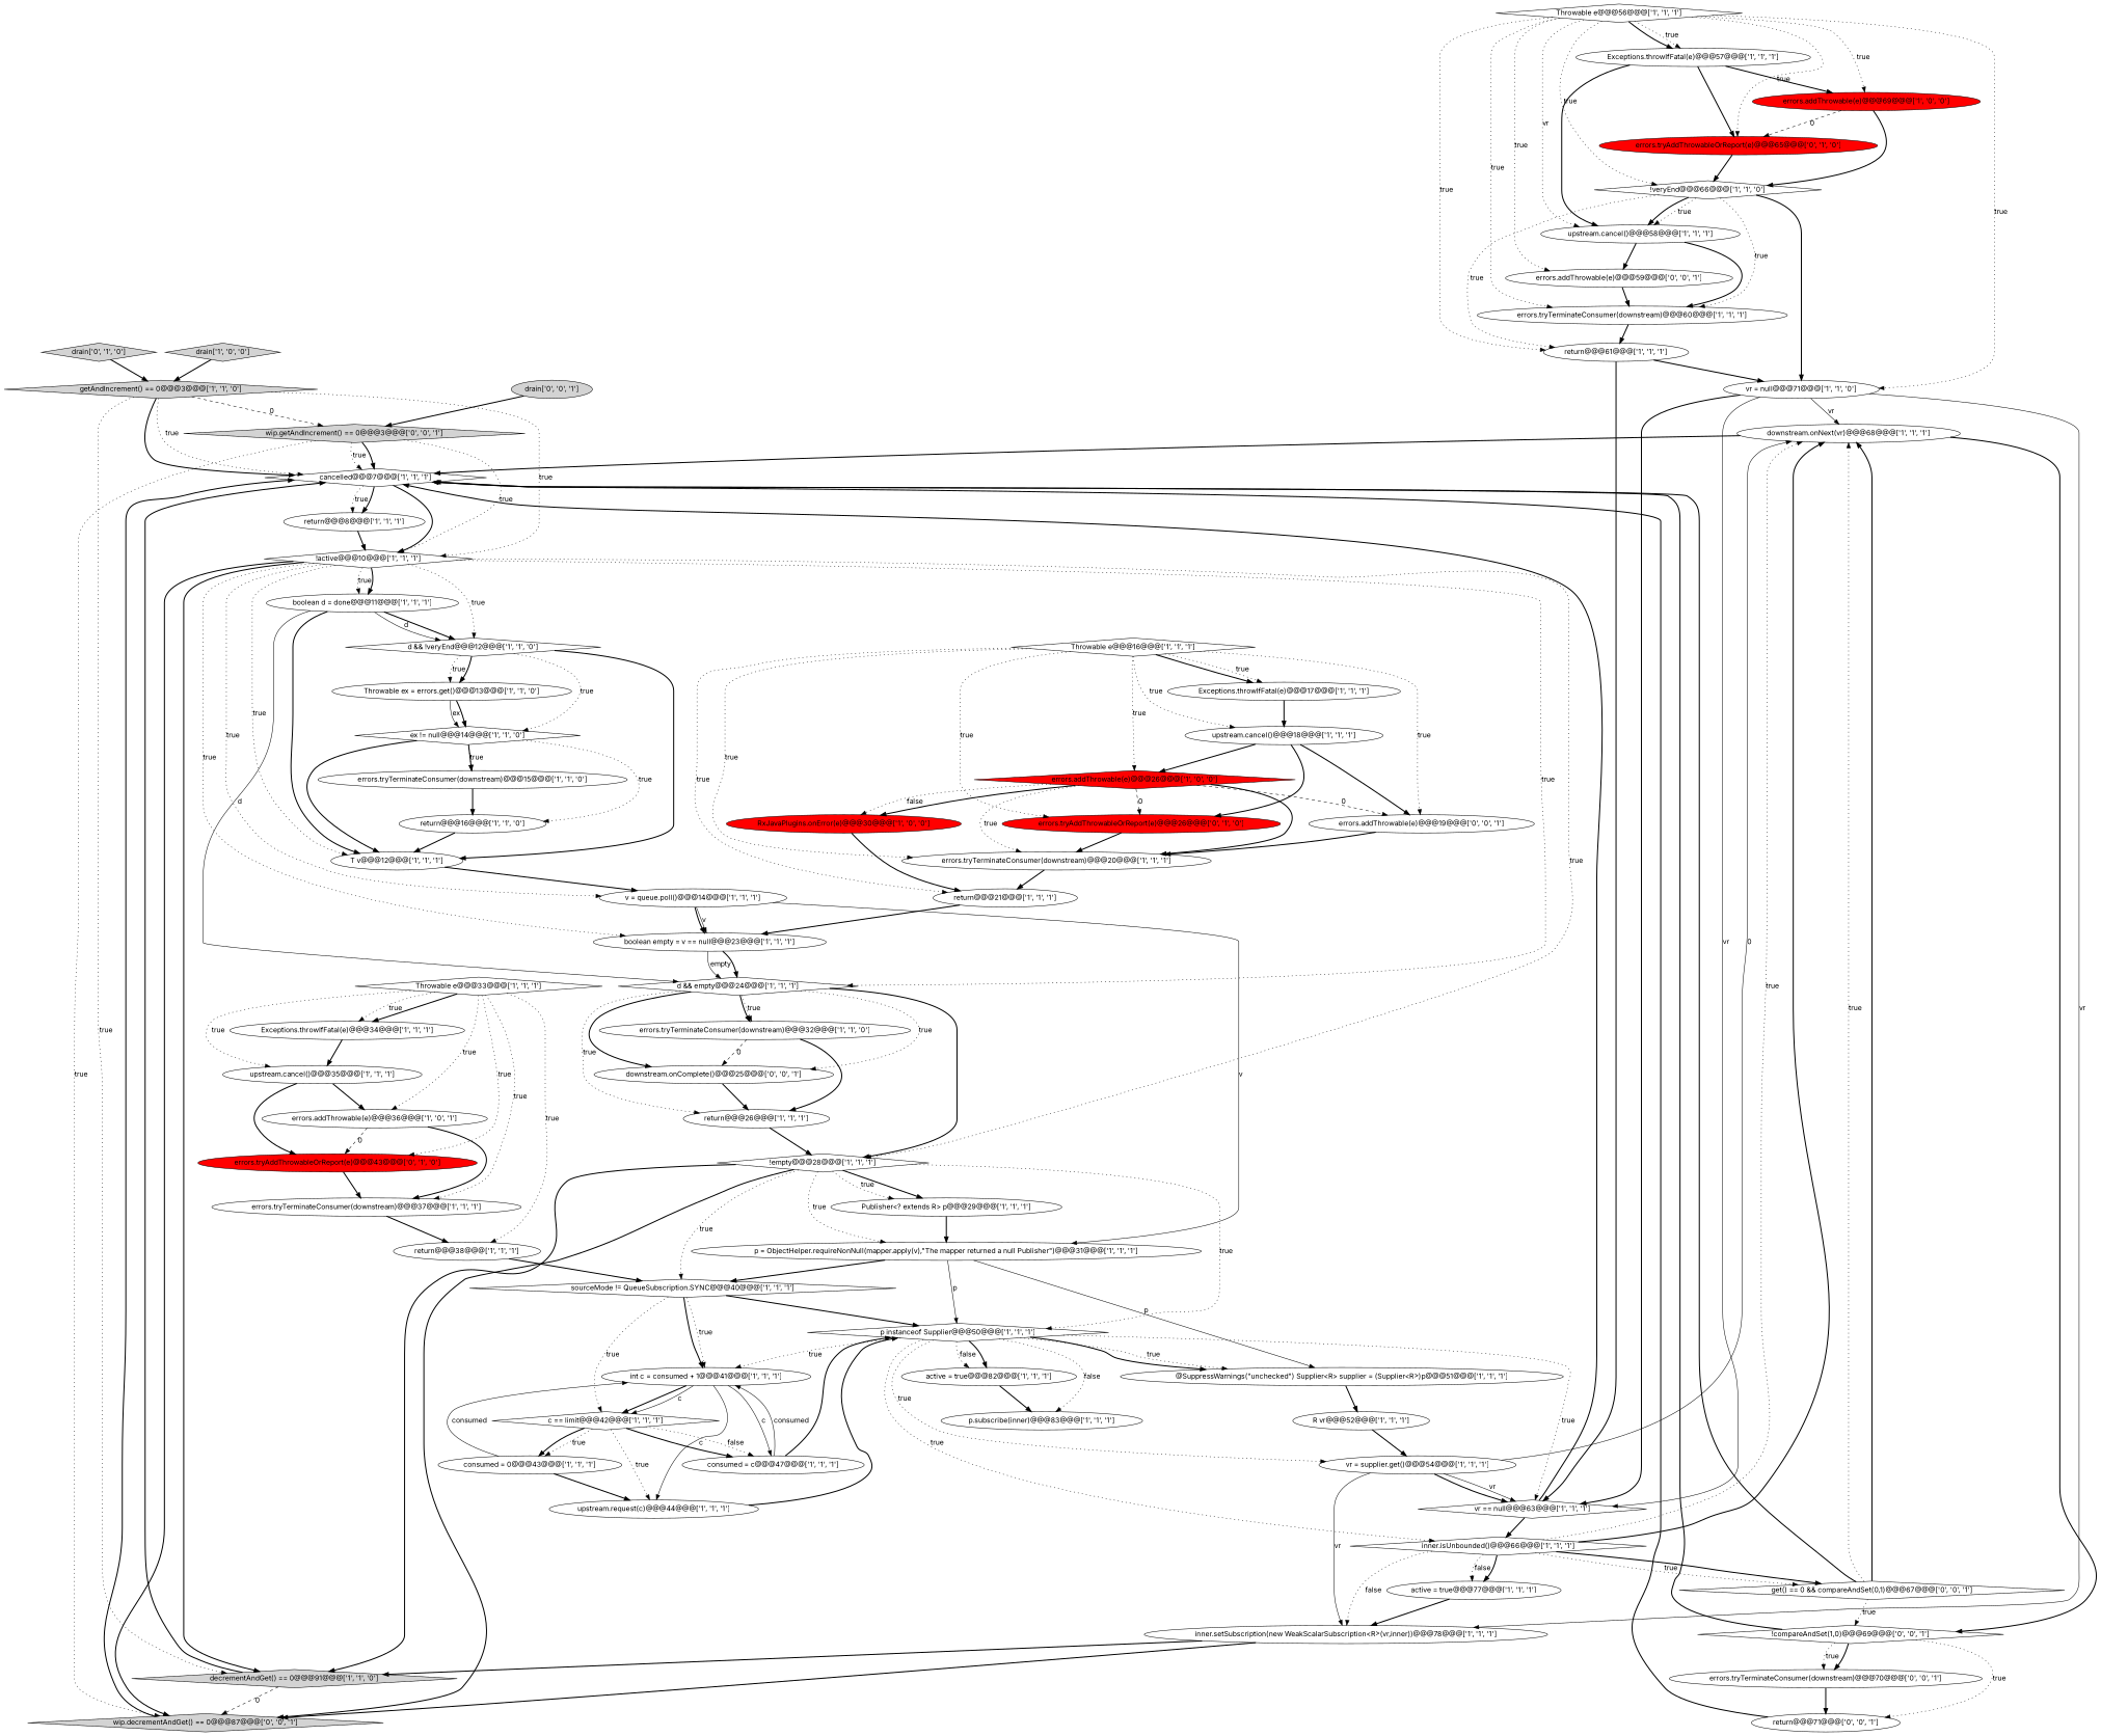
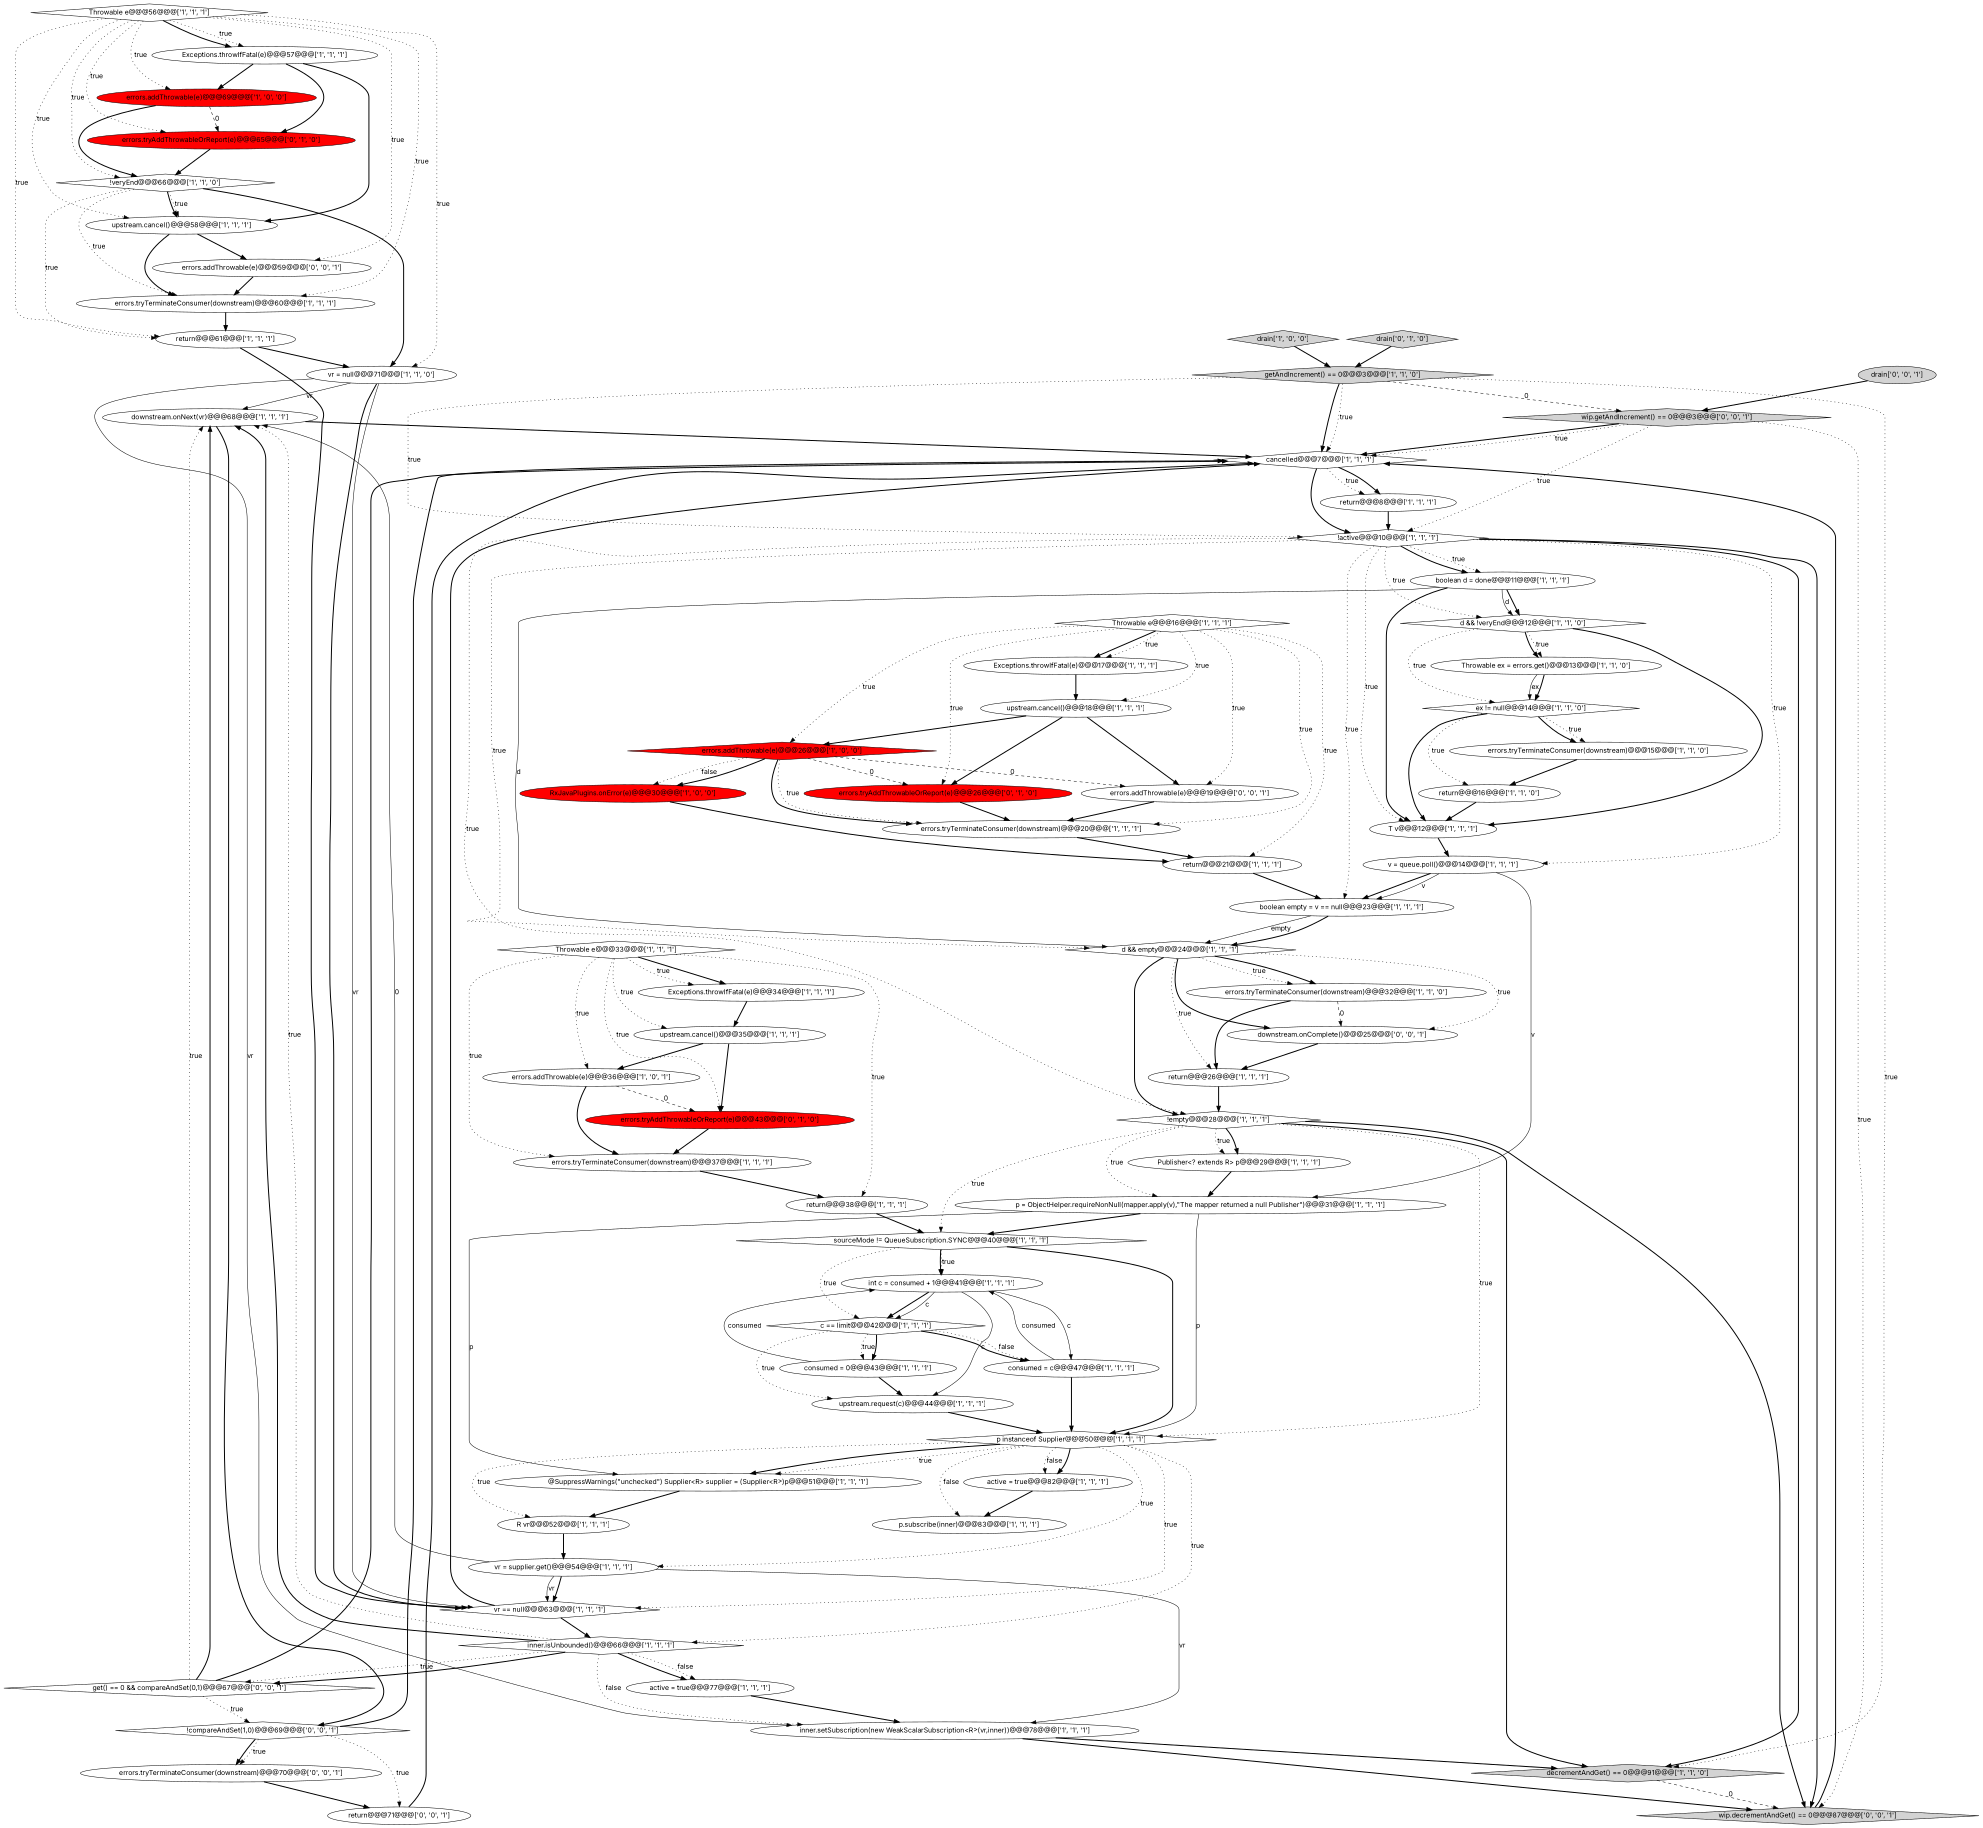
  digraph {
    fontname=Inter
    node [fillcolor=white fontname=Inter shape=ellipse style=filled]
    edge [fontname=Inter style=bold]
    n1 [label="downstream.onNext(vr)@@@68@@@['1', '1', '1']"]
    n2 [label="cancelled@@@7@@@['1', '1', '1']" shape=diamond]
    n3 [label="!compareAndSet(1,0)@@@69@@@['0', '0', '1']" shape=diamond]
    n4 [label="!active@@@10@@@['1', '1', '1']" shape=diamond]
    n5 [label="return@@@8@@@['1', '1', '1']"]
    n6 [label="errors.tryTerminateConsumer(downstream)@@@70@@@['0', '0', '1']"]
    n7 [label="return@@@71@@@['0', '0', '1']"]
    n8 [label="errors.tryTerminateConsumer(downstream)@@@32@@@['1', '1', '0']"]
    n9 [label="return@@@26@@@['1', '1', '1']"]
    n10 [label="downstream.onComplete()@@@25@@@['0', '0', '1']"]
    n11 [label="!empty@@@28@@@['1', '1', '1']" shape=diamond]
    n12 [fillcolor=red label="errors.tryAddThrowableOrReport(e)@@@43@@@['0', '1', '0']"]
    n13 [label="errors.tryTerminateConsumer(downstream)@@@37@@@['1', '1', '1']"]
    n14 [label="return@@@38@@@['1', '1', '1']"]
    n15 [label="upstream.request(c)@@@44@@@['1', '1', '1']"]
    n16 [label="p instanceof Supplier@@@50@@@['1', '1', '1']" shape=diamond]
    n17 [label="@SuppressWarnings(\"unchecked\") Supplier<R> supplier = (Supplier<R>)p@@@51@@@['1', '1', '1']"]
    n18 [label="inner.isUnbounded()@@@66@@@['1', '1', '1']" shape=diamond]
    n19 [label="vr = supplier.get()@@@54@@@['1', '1', '1']"]
    n20 [label="vr == null@@@63@@@['1', '1', '1']" shape=diamond]
    n21 [label="p.subscribe(inner)@@@83@@@['1', '1', '1']"]
    n22 [label="active = true@@@82@@@['1', '1', '1']"]
    n23 [label="R vr@@@52@@@['1', '1', '1']"]
    n24 [fillcolor=red label="RxJavaPlugins.onError(e)@@@30@@@['1', '0', '0']"]
    n25 [label="return@@@21@@@['1', '1', '1']"]
    n26 [label="boolean empty = v == null@@@23@@@['1', '1', '1']"]
    n27 [label="!veryEnd@@@66@@@['1', '1', '0']" shape=diamond]
    n28 [label="upstream.cancel()@@@58@@@['1', '1', '1']"]
    n29 [label="return@@@61@@@['1', '1', '1']"]
    n30 [label="vr = null@@@71@@@['1', '1', '0']"]
    n31 [label="errors.tryTerminateConsumer(downstream)@@@60@@@['1', '1', '1']"]
    n32 [label="errors.addThrowable(e)@@@59@@@['0', '0', '1']"]
    n33 [label="inner.setSubscription(new WeakScalarSubscription<R>(vr,inner))@@@78@@@['1', '1', '1']"]
    n34 [label="p = ObjectHelper.requireNonNull(mapper.apply(v),\"The mapper returned a null Publisher\")@@@31@@@['1', '1', '1']"]
    n35 [label="sourceMode != QueueSubscription.SYNC@@@40@@@['1', '1', '1']" shape=diamond]
    n36 [label="int c = consumed + 1@@@41@@@['1', '1', '1']"]
    n37 [label="c == limit@@@42@@@['1', '1', '1']" shape=diamond]
    n38 [fillcolor=lightgray label="drain['0', '0', '1']"]
    n39 [fillcolor=lightgray label="wip.getAndIncrement() == 0@@@3@@@['0', '0', '1']" shape=diamond]
    n40 [fillcolor=lightgray label="wip.decrementAndGet() == 0@@@87@@@['0', '0', '1']" shape=diamond]
    n41 [fillcolor=lightgray label="decrementAndGet() == 0@@@91@@@['1', '1', '0']" shape=diamond]
    n42 [label="Exceptions.throwIfFatal(e)@@@34@@@['1', '1', '1']"]
    n43 [label="upstream.cancel()@@@35@@@['1', '1', '1']"]
    n44 [label="errors.addThrowable(e)@@@36@@@['1', '0', '1']"]
    n45 [label="errors.tryTerminateConsumer(downstream)@@@15@@@['1', '1', '0']"]
    n46 [label="return@@@16@@@['1', '1', '0']"]
    n47 [label="T v@@@12@@@['1', '1', '1']"]
    n48 [label="active = true@@@77@@@['1', '1', '1']"]
    n49 [label="get() == 0 && compareAndSet(0,1)@@@67@@@['0', '0', '1']" shape=diamond]
    n50 [label="v = queue.poll()@@@14@@@['1', '1', '1']"]
    n51 [label="d && !veryEnd@@@12@@@['1', '1', '0']" shape=diamond]
    n52 [label="d && empty@@@24@@@['1', '1', '1']" shape=diamond]
    n53 [label="boolean d = done@@@11@@@['1', '1', '1']"]
    n54 [label="ex != null@@@14@@@['1', '1', '0']" shape=diamond]
    n55 [label="Throwable ex = errors.get()@@@13@@@['1', '1', '0']"]
    n56 [label="Publisher<? extends R> p@@@29@@@['1', '1', '1']"]
    n57 [label="Throwable e@@@56@@@['1', '1', '1']" shape=diamond]
    n58 [fillcolor=red label="errors.addThrowable(e)@@@69@@@['1', '0', '0']"]
    n59 [fillcolor=red label="errors.tryAddThrowableOrReport(e)@@@65@@@['0', '1', '0']"]
    n60 [label="Exceptions.throwIfFatal(e)@@@57@@@['1', '1', '1']"]
    n61 [fillcolor=lightgray label="getAndIncrement() == 0@@@3@@@['1', '1', '0']" shape=diamond]
    n62 [label="errors.tryTerminateConsumer(downstream)@@@20@@@['1', '1', '1']"]
    n63 [label="consumed = c@@@47@@@['1', '1', '1']"]
    n64 [label="Throwable e@@@33@@@['1', '1', '1']" shape=diamond]
    n65 [fillcolor=lightgray label="drain['0', '1', '0']" shape=diamond]
    n66 [label="consumed = 0@@@43@@@['1', '1', '1']"]
    n67 [fillcolor=lightgray label="drain['1', '0', '0']" shape=diamond]
    n68 [fillcolor=red label="errors.tryAddThrowableOrReport(e)@@@26@@@['0', '1', '0']"]
    n69 [fillcolor=red label="errors.addThrowable(e)@@@26@@@['1', '0', '0']" shape=diamond]
    n70 [label="errors.addThrowable(e)@@@19@@@['0', '0', '1']"]
    n71 [label="upstream.cancel()@@@18@@@['1', '1', '1']"]
    n72 [label="Throwable e@@@16@@@['1', '1', '1']" shape=diamond]
    n73 [label="Exceptions.throwIfFatal(e)@@@17@@@['1', '1', '1']"]
    n1 -> n2
    n1 -> n3
    n2 -> n4
    n2 -> n5 [label=true style=dotted]
    n2 -> n5
    n3 -> n2
    n3 -> n6
    n3 -> n6 [label=true style=dotted]
    n3 -> n7 [label=true style=dotted]
    n4 -> n11 [label=true style=dotted]
    n4 -> n26 [label=true style=dotted]
    n4 -> n40
    n4 -> n41
    n4 -> n47 [label=true style=dotted]
    n4 -> n50 [label=true style=dotted]
    n4 -> n51 [label=true style=dotted]
    n4 -> n52 [label=true style=dotted]
    n4 -> n53 [label=true style=dotted]
    n4 -> n53
    n5 -> n4
    n6 -> n7
    n7 -> n2
    n8 -> n9
    n8 -> n10 [label=0 style=dashed]
    n9 -> n11
    n10 -> n9
    n11 -> n16 [label=true style=dotted]
    n11 -> n34 [label=true style=dotted]
    n11 -> n35 [label=true style=dotted]
    n11 -> n40
    n11 -> n41
    n11 -> n56
    n11 -> n56 [label=true style=dotted]
    n12 -> n13
    n13 -> n14
    n14 -> n35
    n15 -> n16
    n16 -> n17 [label=true style=dotted]
    n16 -> n17
    n16 -> n18 [label=true style=dotted]
    n16 -> n19 [label=true style=dotted]
    n16 -> n20 [label=true style=dotted]
    n16 -> n21 [label=false style=dotted]
    n16 -> n22
    n16 -> n22 [label=false style=dotted]
-   n16 -> n36 [label=true style=dotted]
+   n16 -> n23 [label=true style=dotted]
    n17 -> n23
    n18 -> n1
    n18 -> n1 [label=true style=dotted]
    n18 -> n33 [label=false style=dotted]
    n18 -> n48 [label=false style=dotted]
    n18 -> n48
    n18 -> n49 [label=true style=dotted]
    n18 -> n49
    n19 -> n1 [label=0 style=solid]
    n19 -> n20
    n19 -> n20 [label=vr style=solid]
    n19 -> n33 [label=vr style=solid]
    n20 -> n2
    n20 -> n18
    n22 -> n21
    n23 -> n19
    n24 -> n25
    n25 -> n26
    n26 -> n52 [label=empty style=solid]
    n26 -> n52
    n27 -> n28 [label=true style=dotted]
    n27 -> n28
    n27 -> n29 [label=true style=dotted]
    n27 -> n30
    n27 -> n31 [label=true style=dotted]
    n28 -> n31
    n28 -> n32
    n29 -> n20
    n29 -> n30
    n30 -> n1 [label=vr style=solid]
    n30 -> n20 [label=vr style=solid]
    n30 -> n20
    n30 -> n33 [label=vr style=solid]
    n31 -> n29
    n32 -> n31
    n33 -> n40
    n33 -> n41
    n34 -> n16 [label=p style=solid]
    n34 -> n17 [label=p style=solid]
    n34 -> n35
    n35 -> n16
    n35 -> n36 [label=true style=dotted]
    n35 -> n36
    n35 -> n37 [label=true style=dotted]
    n36 -> n15 [label=c style=solid]
    n36 -> n37
    n36 -> n37 [label=c style=solid]
    n36 -> n63 [label=c style=solid]
    n37 -> n15 [label=true style=dotted]
    n37 -> n63 [label=false style=dotted]
    n37 -> n63
    n37 -> n66 [label=true style=dotted]
    n37 -> n66
    n38 -> n39
    n39 -> n2
    n39 -> n2 [label=true style=dotted]
    n39 -> n4 [label=true style=dotted]
    n39 -> n40 [label=true style=dotted]
    n40 -> n2
-   n41 -> n2
    n41 -> n40 [label=0 style=dashed]
    n42 -> n43
    n43 -> n12
    n43 -> n44
    n44 -> n12 [label=0 style=dashed]
    n44 -> n13
    n45 -> n46
    n46 -> n47
    n47 -> n50
    n48 -> n33
    n49 -> n1 [label=true style=dotted]
    n49 -> n1
    n49 -> n2
    n49 -> n3 [label=true style=dotted]
    n50 -> n26 [label=v style=solid]
    n50 -> n26
    n50 -> n34 [label=v style=solid]
    n51 -> n47
    n51 -> n54 [label=true style=dotted]
    n51 -> n55 [label=true style=dotted]
    n51 -> n55
    n52 -> n8 [label=true style=dotted]
    n52 -> n8
    n52 -> n9 [label=true style=dotted]
    n52 -> n10 [label=true style=dotted]
    n52 -> n10
    n52 -> n11
    n53 -> n47
    n53 -> n51
    n53 -> n51 [label=d style=solid]
    n53 -> n52 [label=d style=solid]
    n54 -> n45 [label=true style=dotted]
    n54 -> n45
    n54 -> n46 [label=true style=dotted]
    n54 -> n47
    n55 -> n54 [label=ex style=solid]
    n55 -> n54
    n56 -> n34
    n57 -> n27 [label=true style=dotted]
-   n57 -> n28 [label=vr style=dotted]
+   n57 -> n28 [label=true style=dotted]
    n57 -> n29 [label=true style=dotted]
    n57 -> n30 [label=true style=dotted]
    n57 -> n31 [label=true style=dotted]
    n57 -> n32 [label=true style=dotted]
    n57 -> n58 [label=true style=dotted]
    n57 -> n59 [label=true style=dotted]
    n57 -> n60
    n57 -> n60 [label=true style=dotted]
    n58 -> n27
    n58 -> n59 [label=0 style=dashed]
    n59 -> n27
    n60 -> n28
    n60 -> n58
    n60 -> n59
    n61 -> n2
    n61 -> n2 [label=true style=dotted]
    n61 -> n4 [label=true style=dotted]
    n61 -> n39 [label=0 style=dashed]
    n61 -> n41 [label=true style=dotted]
    n62 -> n25
    n63 -> n16
    n63 -> n36 [label=consumed style=solid]
    n64 -> n12 [label=true style=dotted]
    n64 -> n13 [label=true style=dotted]
    n64 -> n14 [label=true style=dotted]
    n64 -> n42
    n64 -> n42 [label=true style=dotted]
    n64 -> n43 [label=true style=dotted]
    n64 -> n44 [label=true style=dotted]
    n65 -> n61
    n66 -> n15
    n66 -> n36 [label=consumed style=solid]
    n67 -> n61
    n68 -> n62
    n69 -> n24 [label=false style=dotted]
    n69 -> n24
    n69 -> n62 [label=true style=dotted]
    n69 -> n62
    n69 -> n68 [label=0 style=dashed]
    n69 -> n70 [label=0 style=dashed]
    n70 -> n62
    n71 -> n68
    n71 -> n69
    n71 -> n70
    n72 -> n25 [label=true style=dotted]
    n72 -> n62 [label=true style=dotted]
    n72 -> n68 [label=true style=dotted]
    n72 -> n69 [label=true style=dotted]
    n72 -> n70 [label=true style=dotted]
    n72 -> n71 [label=true style=dotted]
    n72 -> n73
    n72 -> n73 [label=true style=dotted]
    n73 -> n71
  }
